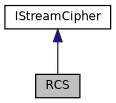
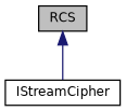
  digraph {
    node [color=black fontname=Helvetica fontsize=10 shape=record style=filled]
    n1 [fillcolor=grey75 fontcolor=black height=0.2 label=RCS width=0.4]
    n2 [fillcolor=white height=0.2 label=IStreamCipher width=0.4]
-   n2 -> n1 [color=midnightblue dir=back fontname=Helvetica fontsize=10 labelfontname=Helvetica labelfontsize=10 style=solid]
+   n1 -> n2 [color=midnightblue dir=back fontname=Helvetica fontsize=10 labelfontname=Helvetica labelfontsize=10 style=solid]
  }
